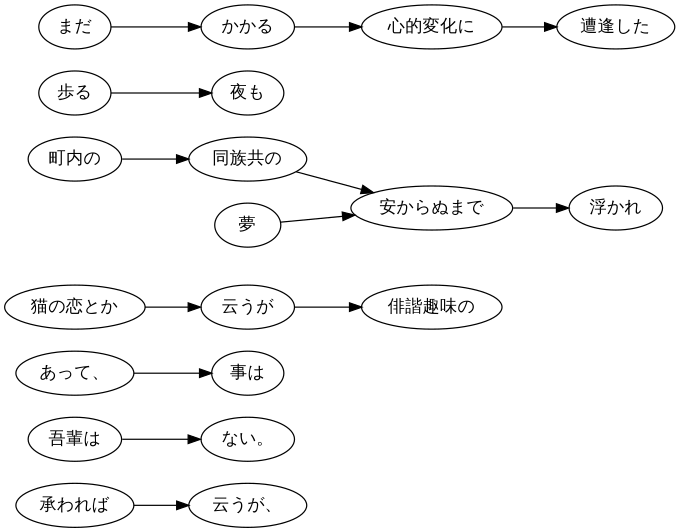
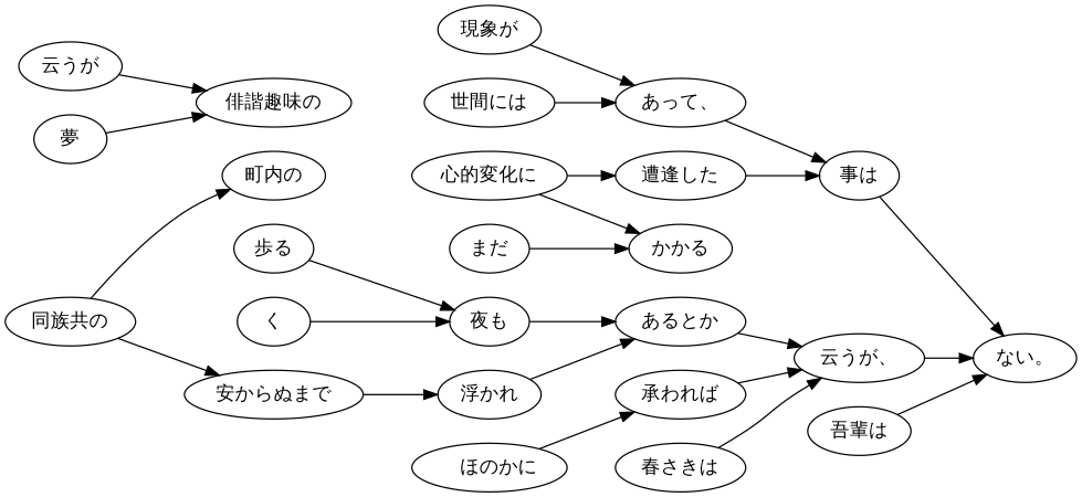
  digraph {
    rankdir=LR
+   n1 [label="　ほのかに"]
    n2 [label="承われば"]
    n3 [label="云うが、"]
    n4 [label="ない。"]
+   n5 [label="世間には"]
    n6 [label="あって、"]
    n7 [label="事は"]
-   n8 [label="猫の恋とか"]
    n9 [label="云うが"]
    n10 [label="俳諧趣味の"]
+   n11 [label="現象が"]
+   n12 [label="春さきは"]
    n13 [label="町内の"]
    n14 [label="同族共の"]
    n15 [label="安からぬまで"]
    n16 [label="夢"]
    n17 [label="浮かれ"]
+   n18 [label="あるとか"]
    n19 [label="歩る"]
    n20 [label="夜も"]
+   n21 [label="く"]
    n22 [label="吾輩は"]
    n23 [label="まだ"]
    n24 [label="かかる"]
    n25 [label="心的変化に"]
    n26 [label="遭逢した"]
+   n1 -> n2
    n2 -> n3
+   n3 -> n4
+   n5 -> n6
    n6 -> n7
-   n8 -> n9
+   n7 -> n4
    n9 -> n10
-   n13 -> n14
+   n11 -> n6
+   n12 -> n3
+   n14 -> n13
    n14 -> n15
    n15 -> n17
-   n16 -> n15
+   n16 -> n10
+   n17 -> n18
+   n18 -> n3
    n19 -> n20
+   n20 -> n18
+   n21 -> n20
    n22 -> n4
    n23 -> n24
-   n24 -> n25
+   n25 -> n24
    n25 -> n26
+   n26 -> n7
  }
